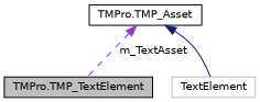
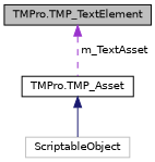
  digraph {
    node [color=black fillcolor=white fontname=Helvetica fontsize=10 shape=record style=filled]
    edge [dir=back fontname=Helvetica fontsize=10 labelfontname=Helvetica labelfontsize=10]
    n1 [fillcolor=grey75 fontcolor=black height=0.2 label="TMPro.TMP_TextElement" width=0.4]
    n2 [height=0.2 label="TMPro.TMP_Asset" width=0.4]
-   n3 [color=grey75 height=0.2 label=TextElement width=0.4]
-   n2 -> n1 [color=darkorchid3 label=" m_TextAsset" style=dashed]
+   n3 [color=grey75 height=0.2 label=ScriptableObject width=0.4]
+   n1 -> n2 [color=darkorchid3 label=" m_TextAsset" style=dashed]
    n2 -> n3 [color=midnightblue style=solid]
  }
